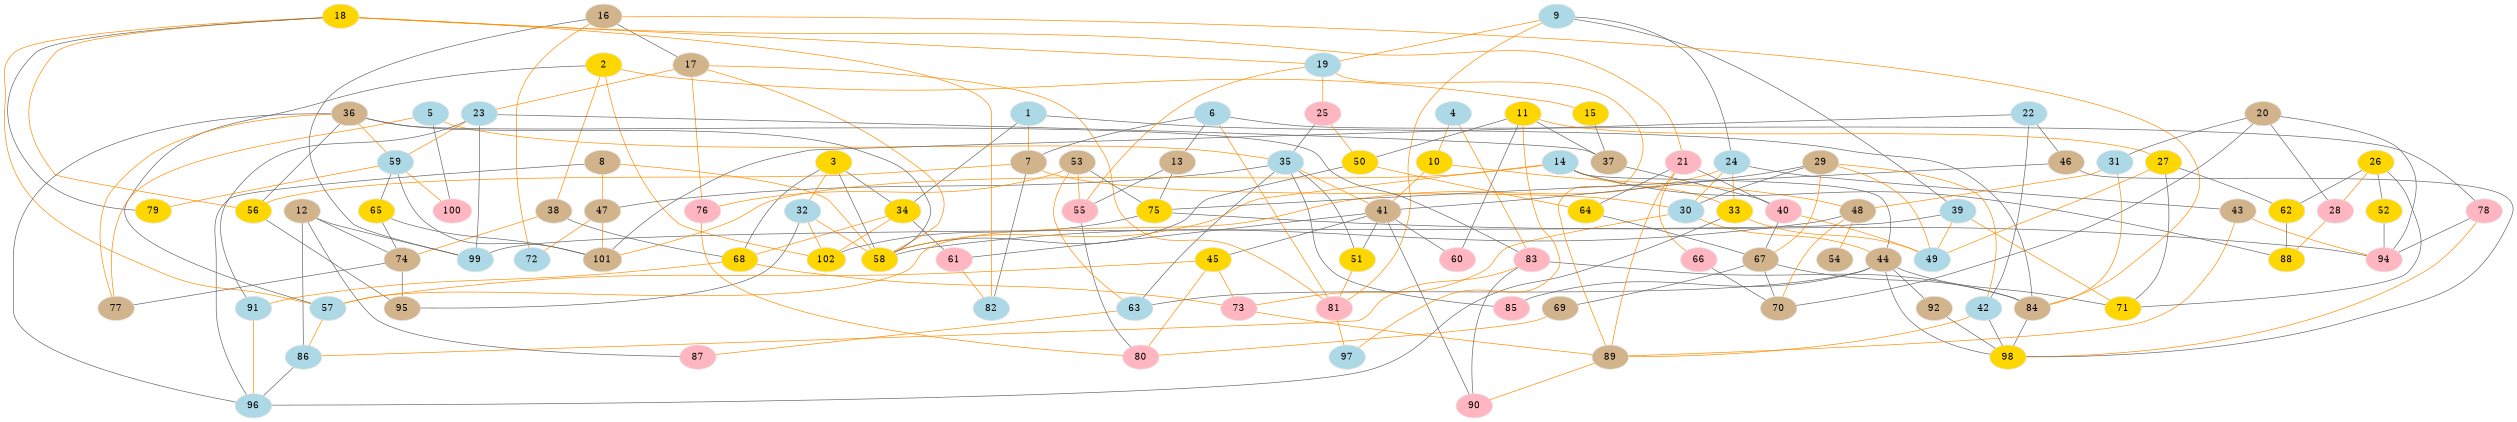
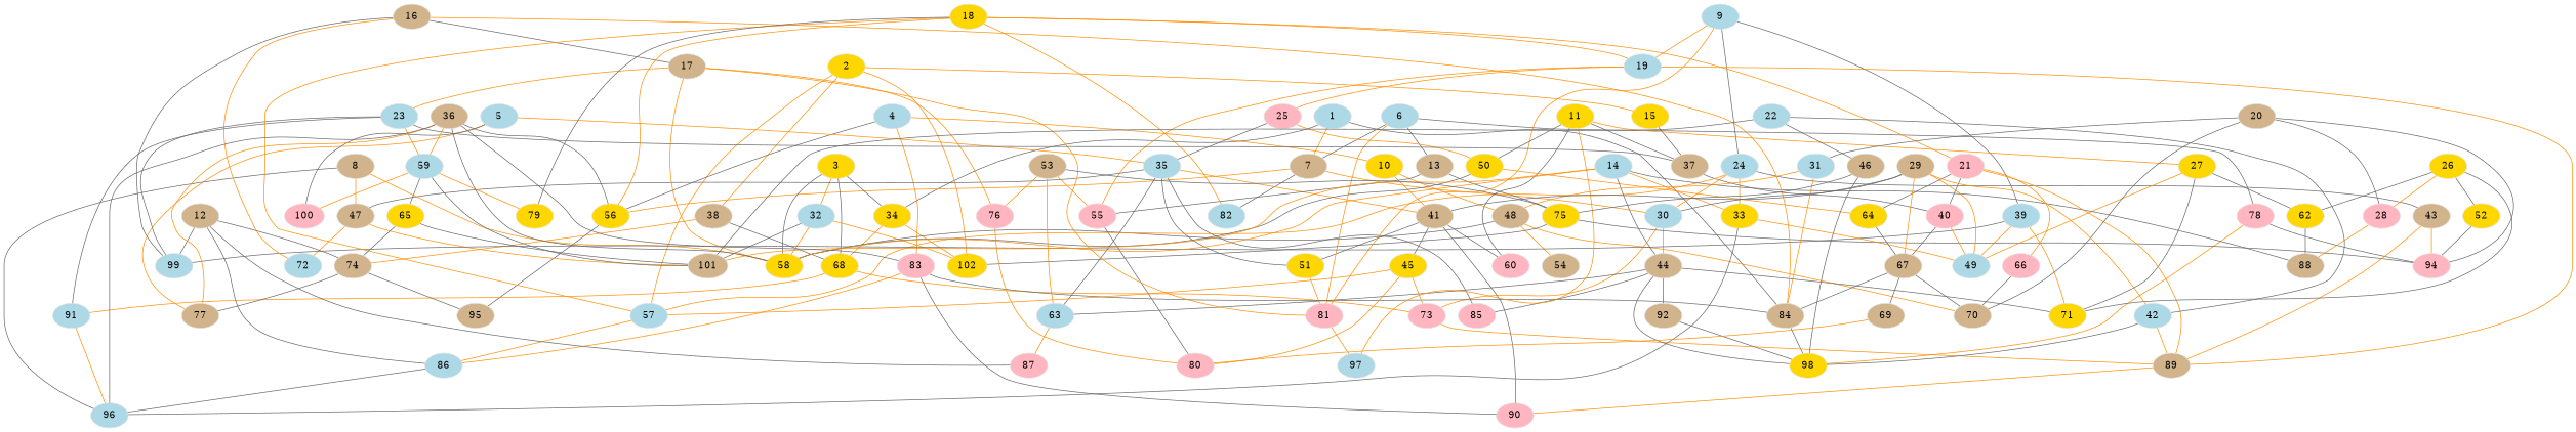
  graph {
    node [color=gray90 fillcolor=tan style=filled]
    edge [color=gray40]
    1 [fillcolor=lightblue]
    7
    34 [fillcolor=gold]
    84
    56 [fillcolor=gold]
    30 [fillcolor=lightblue]
    82 [fillcolor=lightblue]
    102 [fillcolor=gold]
    68 [fillcolor=gold]
-   61 [fillcolor=lightpink]
    98 [fillcolor=gold]
    2 [fillcolor=gold]
    15 [fillcolor=gold]
    38
    57 [fillcolor=lightblue]
    37
    74
    86 [fillcolor=lightblue]
    3 [fillcolor=gold]
    32 [fillcolor=lightblue]
    58 [fillcolor=gold]
    95
    91 [fillcolor=lightblue]
    73 [fillcolor=lightpink]
    4 [fillcolor=lightblue]
    10 [fillcolor=gold]
    83 [fillcolor=lightpink]
    41
    48
    90 [fillcolor=lightpink]
    5 [fillcolor=lightblue]
    35 [fillcolor=lightblue]
    77
    100 [fillcolor=lightpink]
    47
    51 [fillcolor=gold]
    63 [fillcolor=lightblue]
    85 [fillcolor=lightpink]
    6 [fillcolor=lightblue]
    13
    78 [fillcolor=lightpink]
    81 [fillcolor=lightpink]
    55 [fillcolor=lightpink]
    75 [fillcolor=gold]
    94 [fillcolor=lightpink]
    97 [fillcolor=lightblue]
    44
    8
    96 [fillcolor=lightblue]
    101
    72 [fillcolor=lightblue]
    9 [fillcolor=lightblue]
    19 [fillcolor=lightblue]
    24 [fillcolor=lightblue]
    39 [fillcolor=lightblue]
    25 [fillcolor=lightpink]
    89
    33 [fillcolor=gold]
    43
    99 [fillcolor=lightblue]
    71 [fillcolor=gold]
    49 [fillcolor=lightblue]
    60 [fillcolor=lightpink]
    45 [fillcolor=gold]
    70
    54
    11 [fillcolor=gold]
    27 [fillcolor=gold]
    50 [fillcolor=gold]
    62 [fillcolor=gold]
    40 [fillcolor=lightpink]
    64 [fillcolor=gold]
    12
    87 [fillcolor=lightpink]
    80 [fillcolor=lightpink]
    14 [fillcolor=lightblue]
-   88 [fillcolor=gold]
+   88
    92
    16
    17
    23 [fillcolor=lightblue]
    76 [fillcolor=lightpink]
    59 [fillcolor=lightblue]
    18 [fillcolor=gold]
    21 [fillcolor=lightpink]
    79 [fillcolor=gold]
    66 [fillcolor=lightpink]
    28 [fillcolor=lightpink]
    20
    31 [fillcolor=lightblue]
    67
    22 [fillcolor=lightblue]
    42 [fillcolor=lightblue]
    46
    65 [fillcolor=gold]
    26 [fillcolor=gold]
    52 [fillcolor=gold]
    29
    69
    36
    53
    1 -- 7 [color=darkorange]
    1 -- 34
    1 -- 84
    7 -- 56 [color=darkorange]
    7 -- 30 [color=darkorange]
    7 -- 82
    34 -- 102 [color=darkorange]
    34 -- 68 [color=darkorange]
-   34 -- 61
    84 -- 98
    56 -- 95
    30 -- 73 [color=darkorange]
    30 -- 44 [color=darkorange]
    68 -- 91 [color=darkorange]
    68 -- 73 [color=darkorange]
-   61 -- 82 [color=darkorange]
    2 -- 102 [color=darkorange]
    2 -- 15 [color=darkorange]
    2 -- 38 [color=darkorange]
-   2 -- 57
+   2 -- 57 [color=darkorange]
    15 -- 37
    38 -- 68
    38 -- 74 [color=darkorange]
    57 -- 86 [color=darkorange]
    37 -- 40
    74 -- 95
    74 -- 77
    86 -- 96
    3 -- 34
    3 -- 68
    3 -- 32 [color=darkorange]
    3 -- 58
    32 -- 102 [color=darkorange]
    32 -- 58 [color=darkorange]
-   32 -- 95
+   32 -- 101
    91 -- 96 [color=darkorange]
    73 -- 89 [color=darkorange]
+   4 -- 56
    4 -- 10 [color=darkorange]
    4 -- 83 [color=darkorange]
    10 -- 41 [color=darkorange]
    10 -- 48 [color=darkorange]
    83 -- 84
    83 -- 86 [color=darkorange]
    83 -- 90
-   41 -- 61
    41 -- 90
    41 -- 51
    41 -- 60
    41 -- 45
    48 -- 58
    48 -- 70 [color=darkorange]
    48 -- 54 [color=darkorange]
    5 -- 35 [color=darkorange]
    5 -- 77 [color=darkorange]
    5 -- 100
    35 -- 41 [color=darkorange]
    35 -- 47
    35 -- 51
    35 -- 63
    35 -- 85
    47 -- 101 [color=darkorange]
    47 -- 72 [color=darkorange]
    51 -- 81 [color=darkorange]
    63 -- 87 [color=darkorange]
    6 -- 7
    6 -- 13
    6 -- 78
    6 -- 81 [color=darkorange]
    13 -- 55
    13 -- 75
    78 -- 98 [color=darkorange]
    78 -- 94
    81 -- 97 [color=darkorange]
    55 -- 80
    75 -- 102
    75 -- 94
    44 -- 98
    44 -- 63
    44 -- 85
    44 -- 71
    44 -- 92
    8 -- 58 [color=darkorange]
    8 -- 47 [color=darkorange]
    8 -- 96
    9 -- 81 [color=darkorange]
    9 -- 19 [color=darkorange]
    9 -- 24
    9 -- 39
    19 -- 55 [color=darkorange]
    19 -- 25 [color=darkorange]
    19 -- 89 [color=darkorange]
    24 -- 30 [color=darkorange]
    24 -- 57 [color=darkorange]
    24 -- 33 [color=darkorange]
    24 -- 43
    39 -- 99
    39 -- 71 [color=darkorange]
    39 -- 49 [color=darkorange]
    25 -- 35
    25 -- 50 [color=darkorange]
    89 -- 90 [color=darkorange]
    33 -- 96
    33 -- 49 [color=darkorange]
    43 -- 94 [color=darkorange]
    43 -- 89 [color=darkorange]
    45 -- 57 [color=darkorange]
    45 -- 73 [color=darkorange]
    45 -- 80 [color=darkorange]
    11 -- 37
    11 -- 97 [color=darkorange]
    11 -- 60
    11 -- 27 [color=darkorange]
    11 -- 50
    27 -- 71
    27 -- 49 [color=darkorange]
    27 -- 62
    50 -- 58
    50 -- 64 [color=darkorange]
    62 -- 88
    40 -- 49 [color=darkorange]
    40 -- 67
    64 -- 67
    12 -- 74
    12 -- 86
    12 -- 99
    12 -- 87
    14 -- 58 [color=darkorange]
    14 -- 44
    14 -- 101 [color=darkorange]
    14 -- 33 [color=darkorange]
    14 -- 88
    92 -- 98
    16 -- 84 [color=darkorange]
    16 -- 72 [color=darkorange]
    16 -- 99
    16 -- 17
    17 -- 58 [color=darkorange]
    17 -- 81 [color=darkorange]
    17 -- 23 [color=darkorange]
    17 -- 76 [color=darkorange]
    23 -- 37
    23 -- 91
    23 -- 99
    23 -- 59 [color=darkorange]
    76 -- 80 [color=darkorange]
    59 -- 100 [color=darkorange]
    59 -- 101
    59 -- 79 [color=darkorange]
    59 -- 65
    18 -- 56 [color=darkorange]
    18 -- 82 [color=darkorange]
    18 -- 57 [color=darkorange]
    18 -- 19 [color=darkorange]
    18 -- 21 [color=darkorange]
    18 -- 79
    21 -- 89 [color=darkorange]
    21 -- 40
    21 -- 64
    21 -- 66 [color=darkorange]
    66 -- 70
    28 -- 88 [color=darkorange]
    20 -- 94
    20 -- 70
    20 -- 28
    20 -- 31
    31 -- 84 [color=darkorange]
    31 -- 48 [color=darkorange]
    67 -- 84
    67 -- 70
    67 -- 69
    22 -- 101
    22 -- 42
    22 -- 46
    42 -- 98
    42 -- 89 [color=darkorange]
    46 -- 98
    46 -- 75
    65 -- 74
    65 -- 101
    26 -- 71
    26 -- 62
    26 -- 28 [color=darkorange]
    26 -- 52
    52 -- 94
    29 -- 30
    29 -- 41
    29 -- 49 [color=darkorange]
    29 -- 67 [color=darkorange]
    29 -- 42 [color=darkorange]
    69 -- 80 [color=darkorange]
    36 -- 56
    36 -- 58
    36 -- 83
    36 -- 77 [color=darkorange]
    36 -- 96
    36 -- 59 [color=darkorange]
    53 -- 63 [color=darkorange]
    53 -- 55 [color=darkorange]
    53 -- 75
    53 -- 76 [color=darkorange]
  }
